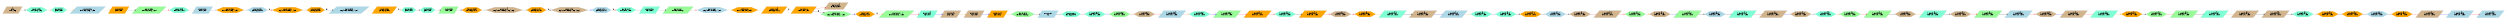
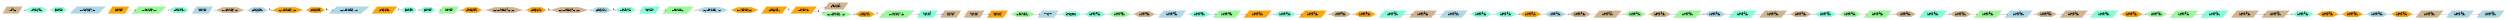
  digraph {
    rankdir=LR
    node [color=lightsteelblue fillcolor=tan shape=hexagon style=filled]
    edge [arrowhead=diamond color=black]
    n1 [color=lightgrey label="start\npushl %ebp" shape=parallelogram]
    n2 [fillcolor=aquamarine label="0x67372bb5\nmovl %esp, %ebp"]
    n3 [fillcolor=aquamarine label="0x67372bb7\npushl %ebx"]
    n4 [fillcolor=lightblue label="0x67372bb8\nmovl 0x8(%ebp), %ebx" shape=parallelogram]
    n5 [fillcolor=orange label="0x67372bbb\npushl %esi" shape=parallelogram]
    n6 [fillcolor=palegreen label="0x67372bbc\nmovl 0xc(%ebp), %esi" shape=parallelogram]
    n7 [fillcolor=aquamarine label="0x67372bbf\ntestl %esi, %esi"]
    n8 [fillcolor=lightblue label="0x67372bc1\npushl %edi" shape=parallelogram]
-   n9 [fillcolor=orange label="0x67372bc2\nmovl 0x10(%ebp), %edi"]
+   n9 [label="0x67372bc2\nmovl 0x10(%ebp), %edi"]
    n10 [fillcolor=lightblue label="0x67372bc5\njne 0x67372bd0"]
    n11 [fillcolor=orange label="0x67372bd0\ncmpl $0x1<UINT8>, %esi"]
    n12 [fillcolor=orange label="0x67372bd3\nje 0x67372bda"]
    n13 [fillcolor=lightblue label="0x67372bd5\ncmpl $0x2<UINT8>, %esi" shape=parallelogram]
    n14 [fillcolor=orange label="0x67372bd8\njne 0x67372bfc" shape=parallelogram]
    n15 [fillcolor=aquamarine label="0x67372bfc\npushl %edi"]
    n16 [fillcolor=aquamarine label="0x67372bfd\npushl %esi"]
    n17 [fillcolor=palegreen label="0x67372bfe\npushl %ebx" shape=parallelogram]
    n18 [fillcolor=orange label="0x67372bff\ncall 0x6737277a"]
    n19 [label="0x6737277a\ncmpl $0x1<UINT8>, 0x8(%esp)"]
    n20 [fillcolor=orange label="0x6737277f\njne 0x673727b2"]
    n21 [label="0x673727b2\ncmpl $0x0<UINT8>, 0x8(%esp)"]
    n22 [fillcolor=lightblue label="0x673727b7\njne 0x673727c4"]
    n23 [fillcolor=aquamarine label="0x673727c4\nxorl %eax, %eax"]
    n24 [fillcolor=aquamarine label="0x673727c6\nincl %eax" shape=parallelogram]
    n25 [fillcolor=palegreen label="0x673727c7\nret $0xc<UINT16>" shape=parallelogram]
    n26 [fillcolor=lightblue label="0x67372c04\ncmpl $0x1<UINT8>, %esi"]
    n27 [fillcolor=orange label="0x67372c07\nmovl %eax, 0xc(%ebp)"]
    n28 [fillcolor=orange label="0x67372c0a\njne 0x67372c18" shape=parallelogram]
    n29 [fillcolor=orange label="0x67372c18\ntestl %esi, %esi" shape=parallelogram]
    n30 [label="0x67372c1a\nje 0x67372c21" shape=parallelogram]
    n31 [fillcolor=palegreen label="0x67372c1c\ncmpl $0x3<UINT8>, %esi"]
    n32 [fillcolor=orange label="0x67372c1f\njne 0x67372c47"]
    n33 [fillcolor=palegreen label="0x67372c47\nmovl 0xc(%ebp), %eax" shape=parallelogram]
    n34 [fillcolor=aquamarine label="0x67372c4a\npopl %edi" shape=parallelogram]
    n35 [label="0x67372c4b\npopl %esi" shape=parallelogram]
    n36 [label="0x67372c4c\npopl %ebx" shape=parallelogram]
    n37 [fillcolor=orange label="0x67372c4d\npopl %ebp" shape=parallelogram]
    n38 [fillcolor=palegreen label="0x67372c4e\nret $0xc<UINT16>"]
    n39 [fillcolor=lightblue label="0x7c8000c0\nnop " shape=parallelogram]
    n40 [fillcolor=aquamarine label="0x7c8000c1\ncall 0x63d7f9f4"]
    n41 [fillcolor=aquamarine label="0x63d7f9f4\naddb %al, (%eax)"]
    n42 [fillcolor=palegreen label="0x63d7f9f6\naddb %al, (%eax)"]
    n43 [label="0x63d7f9f8\naddb %al, (%eax)"]
    n44 [fillcolor=lightblue label="0x63d7f9fa\naddb %al, (%eax)" shape=parallelogram]
    n45 [fillcolor=aquamarine label="0x63d7f9fc\naddb %al, (%eax)"]
    n46 [fillcolor=palegreen label="0x63d7f9fe\naddb %al, (%eax)" shape=parallelogram]
    n47 [fillcolor=orange label="0x63d7fa00\naddb %al, (%eax)" shape=parallelogram]
    n48 [fillcolor=aquamarine label="0x63d7fa02\naddb %al, (%eax)"]
    n49 [fillcolor=orange label="0x63d7fa04\naddb %al, (%eax)" shape=parallelogram]
    n50 [label="0x63d7fa06\naddb %al, (%eax)"]
    n51 [fillcolor=orange label="0x63d7fa08\naddb %al, (%eax)"]
    n52 [fillcolor=aquamarine label="0x63d7fa0a\naddb %al, (%eax)" shape=parallelogram]
    n53 [label="0x63d7fa0c\naddb %al, (%eax)" shape=parallelogram]
    n54 [fillcolor=lightblue label="0x63d7fa0e\naddb %al, (%eax)" shape=parallelogram]
    n55 [fillcolor=aquamarine label="0x63d7fa10\naddb %al, (%eax)"]
    n56 [fillcolor=aquamarine label="0x63d7fa12\naddb %al, (%eax)"]
    n57 [fillcolor=orange label="0x63d7fa14\naddb %al, (%eax)"]
    n58 [fillcolor=lightblue label="0x63d7fa16\naddb %al, (%eax)"]
    n59 [label="0x63d7fa18\naddb %al, (%eax)"]
    n60 [label="0x63d7fa1a\naddb %al, (%eax)" shape=parallelogram]
    n61 [fillcolor=palegreen label="0x63d7fa1c\naddb %al, (%eax)"]
    n62 [label="0x63d7fa1e\naddb %al, (%eax)"]
    n63 [fillcolor=palegreen label="0x63d7fa20\naddb %al, (%eax)" shape=parallelogram]
    n64 [fillcolor=lightblue label="0x63d7fa22\naddb %al, (%eax)"]
    n65 [fillcolor=aquamarine label="0x63d7fa24\naddb %al, (%eax)" shape=parallelogram]
    n66 [label="0x63d7fa26\naddb %al, (%eax)" shape=parallelogram]
    n67 [label="0x63d7fa28\naddb %al, (%eax)"]
    n68 [fillcolor=aquamarine label="0x63d7fa2a\naddb %al, (%eax)"]
    n69 [fillcolor=palegreen label="0x63d7fa2c\naddb %al, (%eax)"]
    n70 [fillcolor=palegreen label="0x63d7fa2e\naddb %al, (%eax)" shape=parallelogram]
    n71 [label="0x63d7fa30\naddb %al, (%eax)"]
    n72 [fillcolor=aquamarine label="0x63d7fa32\naddb %al, (%eax)" shape=parallelogram]
    n73 [label="0x63d7fa34\naddb %al, (%eax)"]
    n74 [fillcolor=palegreen label="0x63d7fa36\naddb %al, (%eax)" shape=parallelogram]
    n75 [fillcolor=lightblue label="0x63d7fa38\naddb %al, (%eax)" shape=parallelogram]
    n76 [label="0x63d7fa3a\naddb %al, (%eax)"]
    n77 [label="0x63d7fa3c\naddb %al, (%eax)" shape=parallelogram]
    n78 [fillcolor=aquamarine label="0x63d7fa3e\naddb %al, (%eax)" shape=parallelogram]
    n79 [fillcolor=orange label="0x63d7fa40\naddb %al, (%eax)"]
    n80 [fillcolor=palegreen label="0x63d7fa42\naddb %al, (%eax)"]
    n81 [fillcolor=palegreen label="0x63d7fa44\naddb %al, (%eax)" shape=parallelogram]
    n82 [fillcolor=aquamarine label="0x63d7fa46\naddb %al, (%eax)" shape=parallelogram]
    n83 [label="0x63d7fa48\naddb %al, (%eax)" shape=parallelogram]
    n84 [label="0x63d7fa4a\naddb %al, (%eax)" shape=parallelogram]
    n85 [fillcolor=aquamarine label="0x63d7fa4c\naddb %al, (%eax)"]
    n86 [fillcolor=orange label="0x63d7fa4e\naddb %al, (%eax)"]
    n87 [fillcolor=orange label="0x63d7fa50\naddb %al, (%eax)"]
    n88 [fillcolor=lightblue label="0x63d7fa52\naddb %al, (%eax)"]
    n89 [fillcolor=orange label="0x63d7fa54\naddb %al, (%eax)"]
    n90 [label="0x63d7fa56\naddb %al, (%eax)" shape=parallelogram]
    n91 [fillcolor=lightblue label="0x63d7fa58\naddb %al, (%eax)" shape=parallelogram]
    n92 [fillcolor=lightblue label="0x63d7fa5a\naddb %al, (%eax)" shape=parallelogram]
    n1 -> n2
    n2 -> n3 [color=darkorange]
    n3 -> n4 [color=darkorange]
    n4 -> n5 [color=darkorange]
    n5 -> n6
    n6 -> n7 [color=red]
    n7 -> n8 [arrowhead=odot color=darkorange]
    n8 -> n9 [arrowhead=odot color=blue]
    n9 -> n10 [arrowhead=odot]
    n10 -> n11 [color=red label=T]
    n11 -> n12 [arrowhead=odot color=red]
    n12 -> n13 [label=F]
    n13 -> n14 [color=darkorange]
    n14 -> n15 [color=darkorange label=T]
    n15 -> n16
    n16 -> n17
    n17 -> n18
    n18 -> n19 [arrowhead=odot]
    n19 -> n20 [arrowhead=odot]
    n20 -> n21 [label=T]
    n21 -> n22 [color=blue]
    n22 -> n23 [color=red label=T]
    n23 -> n24 [arrowhead=odot]
    n24 -> n25
    n25 -> n26 [color=red]
    n26 -> n27 [arrowhead=odot color=darkorange]
    n27 -> n28 [arrowhead=odot color=darkorange]
    n28 -> n29 [arrowhead=odot color=darkorange label=T]
    n29 -> n30 [color=red]
    n29 -> n31 [label=F]
    n31 -> n32 [color=blue]
    n32 -> n33 [color=darkorange label=T]
    n33 -> n34 [color=red]
    n34 -> n35 [color=blue]
    n35 -> n36 [color=darkorange]
    n36 -> n37 [color=blue]
    n37 -> n38 [arrowhead=odot color=darkorange]
    n38 -> n39
    n39 -> n40 [arrowhead=odot]
    n40 -> n41 [arrowhead=odot color=red]
    n41 -> n42 [arrowhead=odot color=blue]
    n42 -> n43 [arrowhead=odot color=red]
    n43 -> n44 [arrowhead=odot color=red]
    n44 -> n45 [color=darkorange]
    n45 -> n46 [color=blue]
    n46 -> n47 [color=red]
    n47 -> n48 [color=red]
    n48 -> n49
    n49 -> n50 [color=red]
    n50 -> n51 [color=red]
    n51 -> n52 [arrowhead=odot color=darkorange]
    n52 -> n53
    n53 -> n54 [arrowhead=odot color=blue]
    n54 -> n55 [arrowhead=odot color=darkorange]
    n55 -> n56 [arrowhead=odot color=blue]
    n56 -> n57
    n57 -> n58 [arrowhead=odot]
    n58 -> n59
    n59 -> n60 [arrowhead=odot color=red]
    n60 -> n61 [color=red]
    n61 -> n62 [color=darkorange]
    n62 -> n63 [arrowhead=odot color=blue]
    n63 -> n64
    n64 -> n65 [arrowhead=odot]
    n65 -> n66 [arrowhead=odot color=red]
    n66 -> n67 [arrowhead=odot color=blue]
    n67 -> n68 [arrowhead=odot]
    n68 -> n69 [color=darkorange]
    n69 -> n70 [color=red]
    n70 -> n71 [arrowhead=odot]
    n71 -> n72 [arrowhead=odot color=darkorange]
    n72 -> n73
    n73 -> n74 [color=red]
    n74 -> n75
    n75 -> n76 [color=red]
    n76 -> n77 [arrowhead=odot color=blue]
    n77 -> n78 [arrowhead=odot color=red]
    n78 -> n79 [color=darkorange]
    n79 -> n80
    n80 -> n81 [arrowhead=odot color=red]
    n81 -> n82 [arrowhead=odot]
    n82 -> n83 [arrowhead=odot color=darkorange]
    n83 -> n84
    n84 -> n85
    n85 -> n86 [color=darkorange]
    n86 -> n87 [arrowhead=odot]
    n87 -> n88 [arrowhead=odot]
    n88 -> n89 [arrowhead=odot]
    n89 -> n90 [arrowhead=odot color=red]
    n90 -> n91 [arrowhead=odot color=blue]
    n91 -> n92 [color=red]
  }
